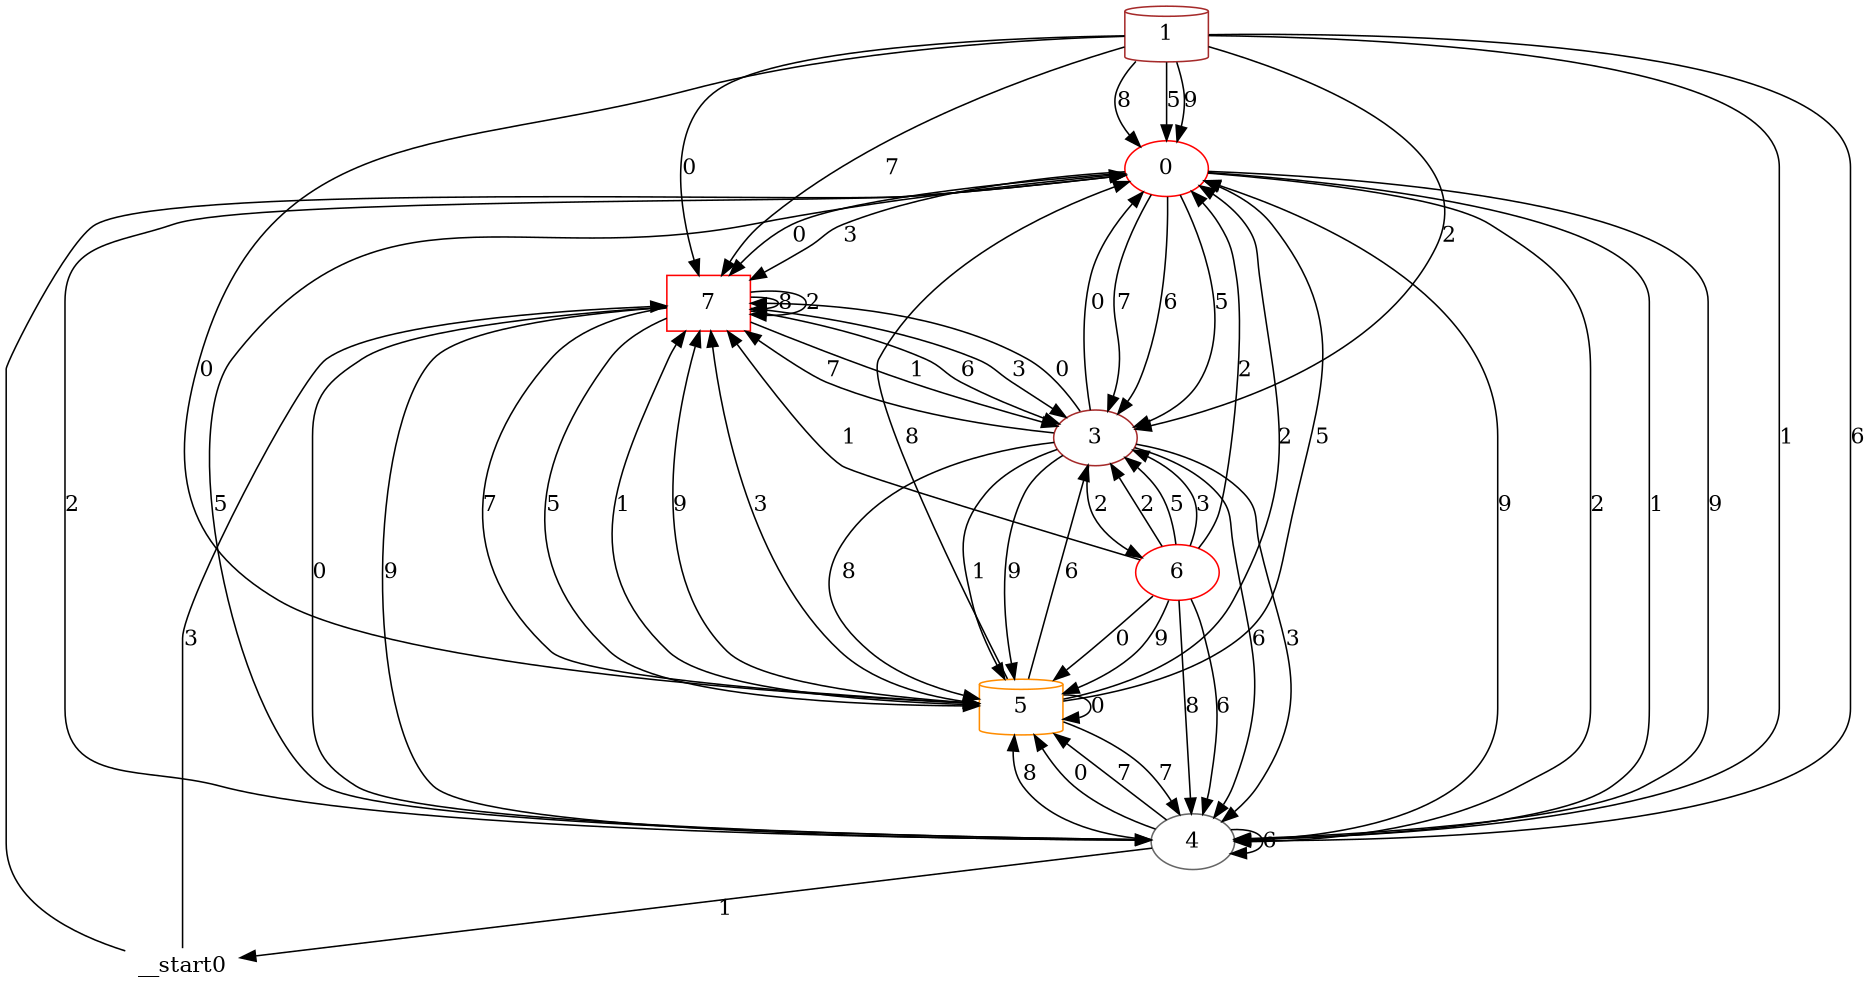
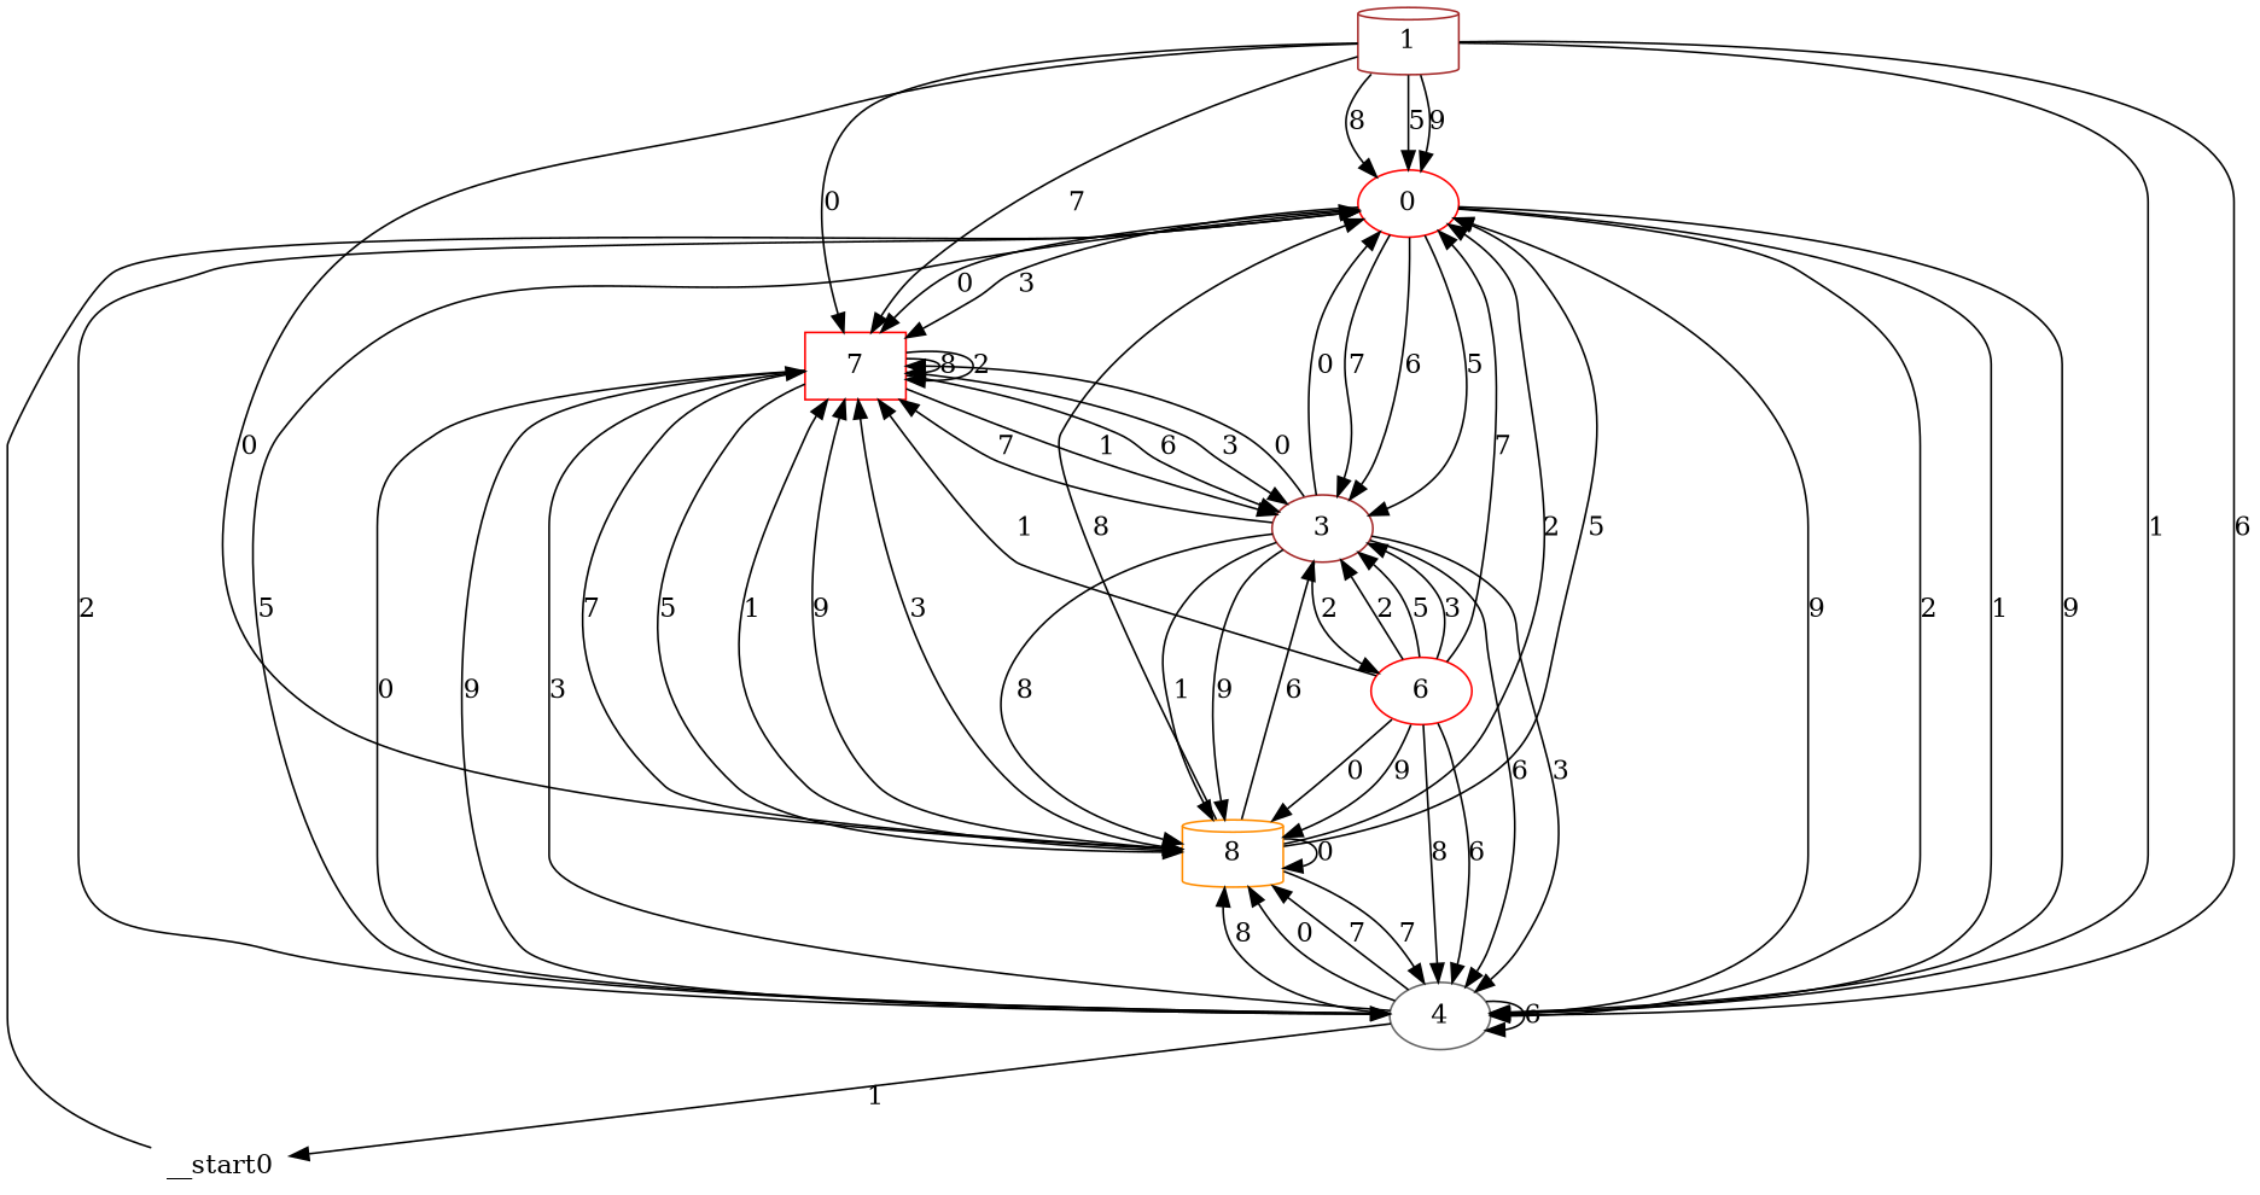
  digraph {
    node [color=red shape=ellipse]
    n1 [label=0]
    n2 [label=7 shape=box]
    n3 [color=brown label=3]
    n4 [color=gray40 label=4]
    n5 [color=brown label=1 shape=cylinder]
-   n6 [color=darkorange label=5 shape=cylinder]
+   n6 [color=darkorange label=8 shape=cylinder]
    n7 [label=6]
    __start0 [color=brown height=0 shape=none width=0]
    n1 -> n2 [label=0]
    n1 -> n2 [label=3]
    n1 -> n3 [label=7]
    n1 -> n3 [label=5]
    n1 -> n3 [label=6]
    n1 -> n4 [label=1]
    n1 -> n4 [label=2]
    n1 -> n4 [label=9]
    n2 -> n2 [label=8]
    n2 -> n2 [label=2]
    n2 -> n3 [label=1]
    n2 -> n3 [label=6]
    n2 -> n3 [label=3]
    n2 -> n4 [label=0]
    n2 -> n4 [label=9]
    n2 -> n6 [label=7]
    n2 -> n6 [label=5]
    n3 -> n1 [label=0]
    n3 -> n2 [label=0]
    n3 -> n2 [label=7]
    n3 -> n4 [label=6]
    n3 -> n4 [label=3]
    n3 -> n6 [label=8]
    n3 -> n6 [label=1]
    n3 -> n6 [label=9]
    n3 -> n7 [label=2]
    n4 -> n1 [label=2]
    n4 -> n1 [label=5]
    n4 -> n1 [label=9]
-   __start0 -> n2 [label=3]
+   n4 -> n2 [label=3]
    n4 -> n4 [label=6]
    n4 -> n6 [label=8]
    n4 -> n6 [label=0]
    n4 -> n6 [label=7]
    n4 -> __start0 [label=1]
    n5 -> n1 [label=8]
    n5 -> n1 [label=5]
    n5 -> n1 [label=9]
    n5 -> n2 [label=0]
    n5 -> n2 [label=7]
-   n5 -> n3 [label=2]
    n5 -> n4 [label=1]
    n5 -> n4 [label=6]
    n5 -> n6 [label=0]
    n6 -> n1 [label=8]
    n6 -> n1 [label=2]
    n6 -> n1 [label=5]
    n6 -> n2 [label=1]
    n6 -> n2 [label=9]
    n6 -> n2 [label=3]
    n6 -> n3 [label=6]
    n6 -> n4 [label=7]
    n6 -> n6 [label=0]
-   n7 -> n1 [label=2]
+   n7 -> n1 [label=7]
    n7 -> n2 [label=1]
    n7 -> n3 [label=2]
    n7 -> n3 [label=5]
    n7 -> n3 [label=3]
    n7 -> n4 [label=8]
    n7 -> n4 [label=6]
    n7 -> n6 [label=0]
    n7 -> n6 [label=9]
    __start0 -> n1
  }
